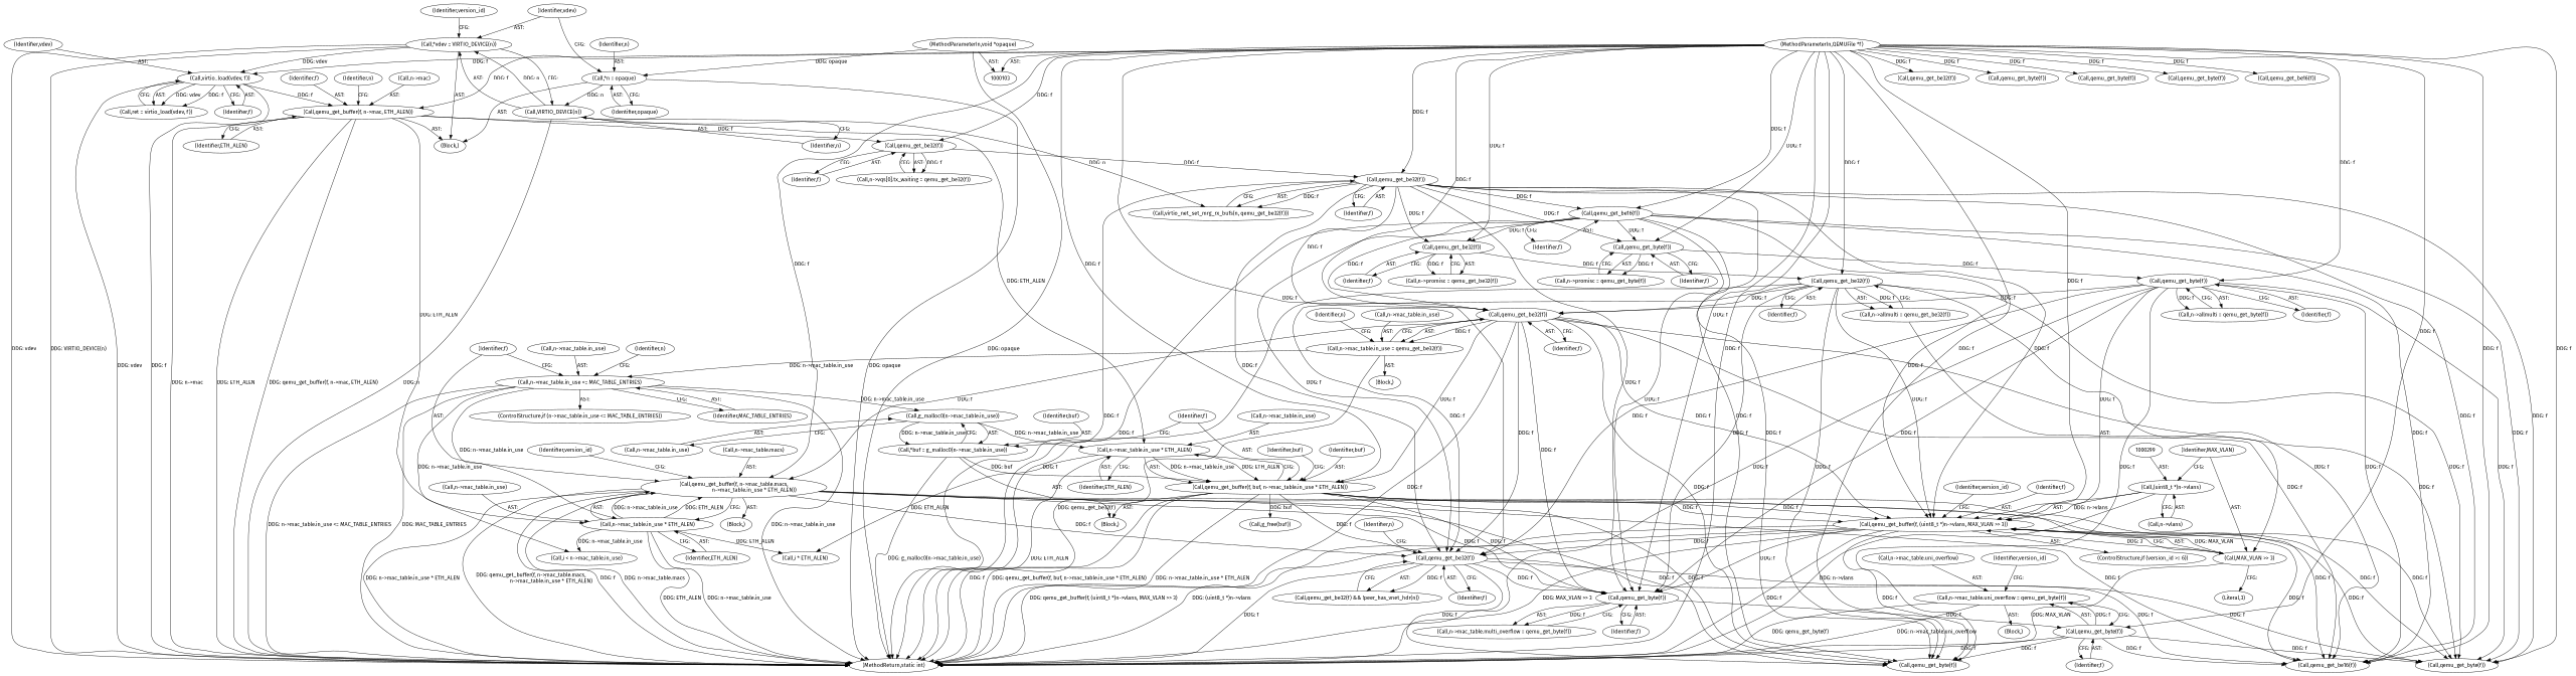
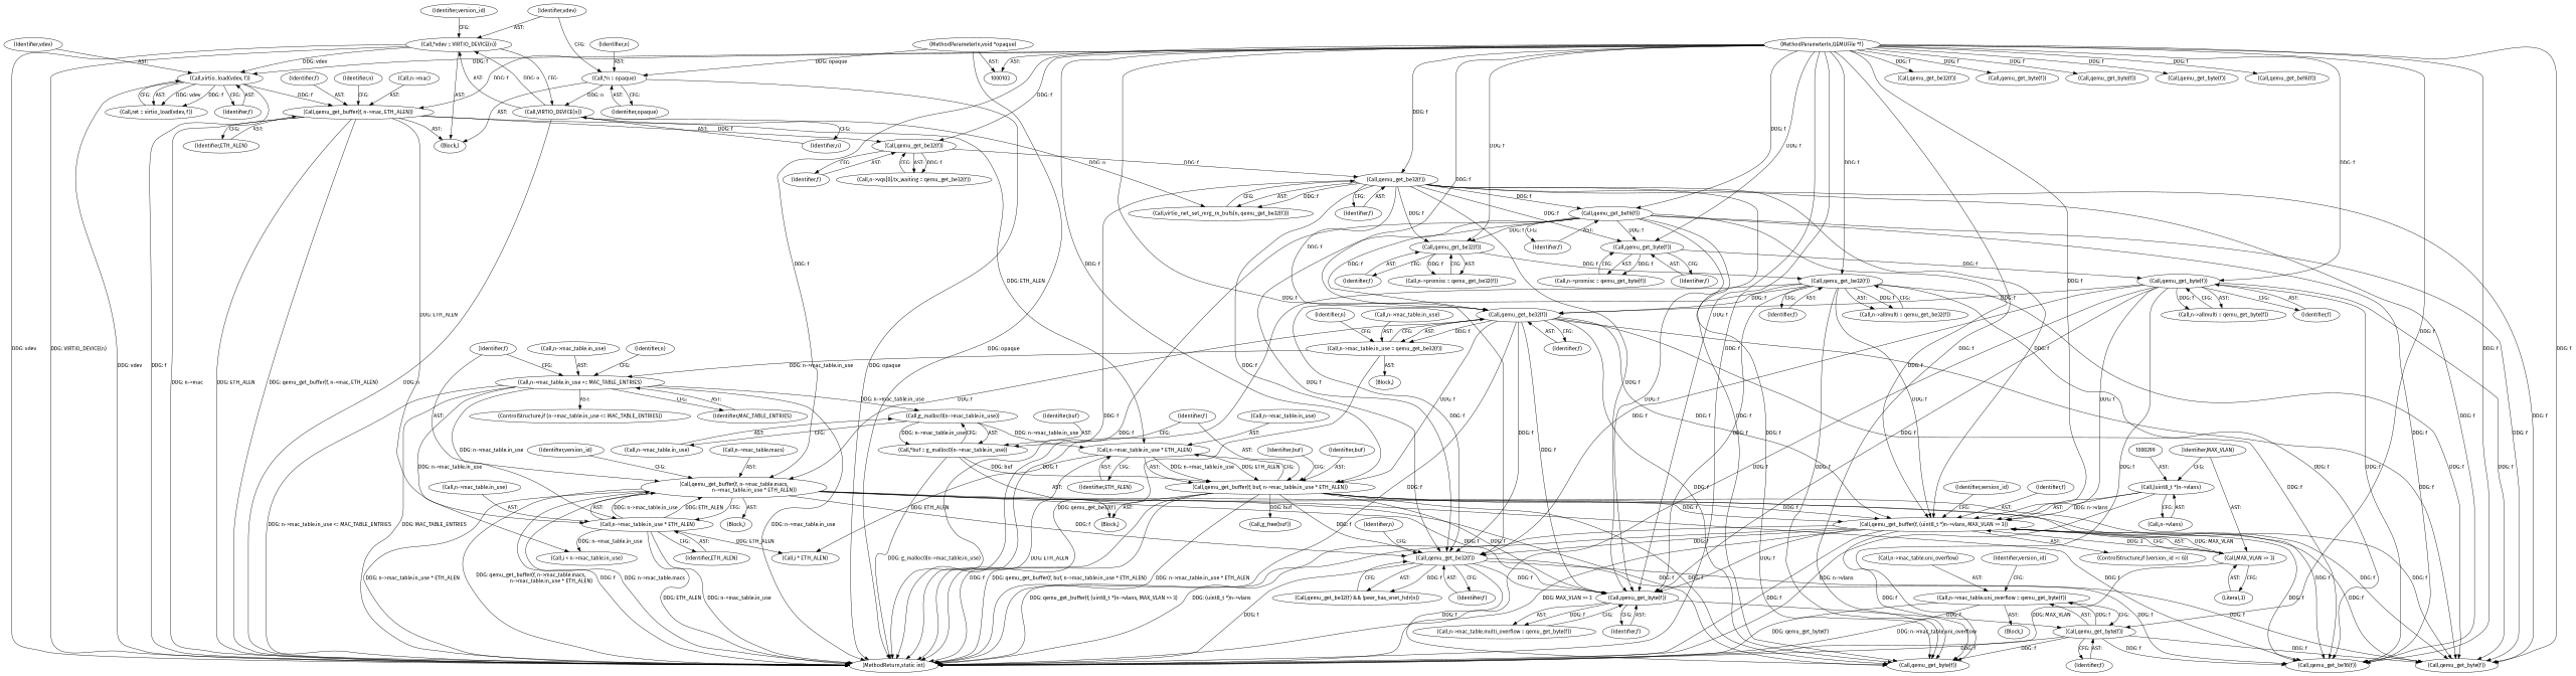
  digraph {
    fontname="Fira Sans"
    node [fontname="Fira Sans"]
    edge [fontname="Fira Sans"]
    n1 [label="(Call,n->mac_table.uni_overflow = qemu_get_byte(f))"]
    n2 [label="(Call,qemu_get_byte(f))"]
    n3 [label="(MethodReturn,static int)"]
    n4 [label="(Block,)"]
    n5 [label="(Call,qemu_get_byte(f))"]
    n6 [label="(Call,qemu_get_be16(f))"]
    n7 [label="(Identifier,f)"]
    n8 [label="(Call,qemu_get_byte(f))"]
    n9 [label="(Call,qemu_get_byte(f))"]
    n10 [label="(Call,n->mac_table.multi_overflow = qemu_get_byte(f))"]
    n11 [label="(Identifier,f)"]
    n12 [label="(Call,qemu_get_be32(f))"]
    n13 [label="(Call,qemu_get_buffer(f, (uint8_t *)n->vlans, MAX_VLAN >> 3))"]
    n14 [label="(Call,qemu_get_buffer(f, n->mac_table.macs,\n                            n->mac_table.in_use * ETH_ALEN))"]
    n15 [label="(Call,n->mac_table.in_use = qemu_get_be32(f))"]
    n16 [label="(Call,qemu_get_buffer(f, buf, n->mac_table.in_use * ETH_ALEN))"]
    n17 [label="(Call,qemu_get_be32(f))"]
    n18 [label="(Identifier,f)"]
    n19 [label="(Call,MAX_VLAN >> 3)"]
    n20 [label="(ControlStructure,if (version_id >= 6))"]
    n21 [label="(Call,n->mac_table.in_use * ETH_ALEN)"]
    n22 [label="(Block,)"]
    n23 [label="(Call,n->mac_table.in_use <= MAC_TABLE_ENTRIES)"]
    n24 [label="(Block,)"]
    n25 [label="(Call,n->mac_table.in_use * ETH_ALEN)"]
    n26 [label="(Call,g_free(buf))"]
    n27 [label="(Block,)"]
    n28 [label="(Identifier,f)"]
    n29 [label="(Call,qemu_get_be32(f) && !peer_has_vnet_hdr(n))"]
    n30 [label="(Call,qemu_get_be32(f))"]
    n31 [label="(Call,qemu_get_byte(f))"]
    n32 [label="(Call,qemu_get_be16(f))"]
    n33 [label="(Call,qemu_get_be32(f))"]
    n34 [label="(Identifier,f)"]
    n35 [label="(Call,virtio_net_set_mrg_rx_bufs(n, qemu_get_be32(f)))"]
    n36 [label="(Call,qemu_get_byte(f))"]
    n37 [label="(Call,n->promisc = qemu_get_byte(f))"]
    n38 [label="(Identifier,f)"]
    n39 [label="(Identifier,f)"]
    n40 [label="(Call,qemu_get_be32(f))"]
    n41 [label="(Identifier,f)"]
    n42 [label="(Call,n->promisc = qemu_get_be32(f))"]
    n43 [label="(Call,qemu_get_be32(f))"]
    n44 [label="(Identifier,f)"]
    n45 [label="(Call,n->vqs[0].tx_waiting = qemu_get_be32(f))"]
    n46 [label="(Call,qemu_get_buffer(f, n->mac, ETH_ALEN))"]
    n47 [label="(Identifier,ETH_ALEN)"]
    n48 [label="(Block,)"]
    n49 [label="(Call,i * ETH_ALEN)"]
    n50 [label="(Identifier,ETH_ALEN)"]
    n51 [label="(Call,i < n->mac_table.in_use)"]
    n52 [label="(Identifier,ETH_ALEN)"]
    n53 [label="(Call,virtio_load(vdev, f))"]
    n54 [label="(Call,ret = virtio_load(vdev, f))"]
    n55 [label="(Identifier,f)"]
    n56 [label="(Call,*vdev = VIRTIO_DEVICE(n))"]
    n57 [label="(Call,VIRTIO_DEVICE(n))"]
    n58 [label="(Identifier,n)"]
    n59 [label="(Call,*n = opaque)"]
    n60 [label="(Identifier,opaque)"]
    n61 [label="(MethodParameterIn,void *opaque)"]
    1000103
    n63 [label="(MethodParameterIn,QEMUFile *f)"]
    n64 [label="(Call,qemu_get_be32(f))"]
    n65 [label="(Call,qemu_get_byte(f))"]
    n66 [label="(Call,qemu_get_byte(f))"]
    n67 [label="(Call,qemu_get_byte(f))"]
    n68 [label="(Call,qemu_get_be16(f))"]
    n69 [label="(Identifier,f)"]
    n70 [label="(Call,n->allmulti = qemu_get_byte(f))"]
    n71 [label="(Identifier,f)"]
    n72 [label="(Call,n->allmulti = qemu_get_be32(f))"]
    n73 [label="(Literal,3)"]
    n74 [label="(Call,g_malloc0(n->mac_table.in_use))"]
    n75 [label="(ControlStructure,if (n->mac_table.in_use <= MAC_TABLE_ENTRIES))"]
    n76 [label="(Identifier,MAC_TABLE_ENTRIES)"]
    n77 [label="(Call,*buf = g_malloc0(n->mac_table.in_use))"]
    n78 [label="(Call,n->mac_table.in_use)"]
    n79 [label="(Call,(uint8_t *)n->vlans)"]
    n80 [label="(Call,n->vlans)"]
    n81 [label="(Identifier,n)"]
    n82 [label="(Call,n->mac_table.in_use)"]
    n83 [label="(Identifier,buf)"]
    n84 [label="(Identifier,MAX_VLAN)"]
    n85 [label="(Identifier,vdev)"]
    n86 [label="(Identifier,version_id)"]
    n87 [label="(Identifier,n)"]
    n88 [label="(Call,n->mac)"]
    n89 [label="(Identifier,f)"]
    n90 [label="(Identifier,f)"]
    n91 [label="(Identifier,version_id)"]
    n92 [label="(Call,n->mac_table.in_use)"]
    n93 [label="(Call,n->mac_table.macs)"]
    n94 [label="(Identifier,n)"]
    n95 [label="(Identifier,version_id)"]
    n96 [label="(Call,n->mac_table.in_use)"]
    n97 [label="(Identifier,n)"]
    n98 [label="(Identifier,f)"]
    n99 [label="(Identifier,version_id)"]
    n100 [label="(Identifier,buf)"]
    n101 [label="(Call,n->mac_table.uni_overflow)"]
    n102 [label="(Identifier,vdev)"]
    n103 [label="(Identifier,n)"]
    n104 [label="(Identifier,buf)"]
    n105 [label="(Call,n->mac_table.in_use)"]
    n106 [label="(Identifier,f)"]
    1000299
    n1 -> n2 [label="CFG: "]
    n1 -> n3 [label="DDG: qemu_get_byte(f)"]
    n1 -> n3 [label="DDG: n->mac_table.uni_overflow"]
    n1 -> n4 [label="AST: "]
    n2 -> n1 [label="AST: "]
    n2 -> n1 [label="DDG: f"]
    n2 -> n3 [label="DDG: f"]
    n2 -> n5 [label="DDG: f"]
    n2 -> n6 [label="DDG: f"]
    n2 -> n7 [label="CFG: "]
    n2 -> n8 [label="DDG: f"]
    n7 -> n2 [label="AST: "]
    n9 -> n2 [label="DDG: f"]
    n9 -> n10 [label="AST: "]
    n9 -> n10 [label="DDG: f"]
    n9 -> n11 [label="CFG: "]
    n10 -> n9 [label="CFG: "]
    n11 -> n9 [label="AST: "]
    n12 -> n3 [label="DDG: f"]
    n12 -> n5 [label="DDG: f"]
    n12 -> n6 [label="DDG: f"]
    n12 -> n8 [label="DDG: f"]
    n12 -> n9 [label="DDG: f"]
    n12 -> n13 [label="DDG: f"]
    n12 -> n14 [label="DDG: f"]
    n12 -> n15 [label="AST: "]
    n12 -> n15 [label="DDG: f"]
    n12 -> n16 [label="DDG: f"]
    n12 -> n17 [label="DDG: f"]
    n12 -> n18 [label="CFG: "]
    n13 -> n3 [label="DDG: (uint8_t *)n->vlans"]
    n13 -> n3 [label="DDG: qemu_get_buffer(f, (uint8_t *)n->vlans, MAX_VLAN >> 3)"]
    n13 -> n3 [label="DDG: MAX_VLAN >> 3"]
    n13 -> n3 [label="DDG: f"]
    n13 -> n5 [label="DDG: f"]
    n13 -> n6 [label="DDG: f"]
    n13 -> n8 [label="DDG: f"]
    n13 -> n9 [label="DDG: f"]
    n13 -> n17 [label="DDG: f"]
    n13 -> n19 [label="CFG: "]
    n13 -> n20 [label="AST: "]
    n14 -> n3 [label="DDG: n->mac_table.in_use * ETH_ALEN"]
    n14 -> n3 [label="DDG: qemu_get_buffer(f, n->mac_table.macs,\n                            n->mac_table.in_use * ETH_ALEN)"]
    n14 -> n3 [label="DDG: n->mac_table.macs"]
    n14 -> n3 [label="DDG: f"]
    n14 -> n5 [label="DDG: f"]
    n14 -> n6 [label="DDG: f"]
    n14 -> n8 [label="DDG: f"]
    n14 -> n9 [label="DDG: f"]
    n14 -> n13 [label="DDG: f"]
    n14 -> n17 [label="DDG: f"]
    n14 -> n21 [label="CFG: "]
    n14 -> n22 [label="AST: "]
    n15 -> n3 [label="DDG: qemu_get_be32(f)"]
    n15 -> n12 [label="CFG: "]
    n15 -> n23 [label="DDG: n->mac_table.in_use"]
    n15 -> n24 [label="AST: "]
    n16 -> n3 [label="DDG: qemu_get_buffer(f, buf, n->mac_table.in_use * ETH_ALEN)"]
    n16 -> n3 [label="DDG: n->mac_table.in_use * ETH_ALEN"]
    n16 -> n3 [label="DDG: f"]
    n16 -> n5 [label="DDG: f"]
    n16 -> n6 [label="DDG: f"]
    n16 -> n8 [label="DDG: f"]
    n16 -> n9 [label="DDG: f"]
    n16 -> n13 [label="DDG: f"]
    n16 -> n17 [label="DDG: f"]
    n16 -> n25 [label="CFG: "]
    n16 -> n26 [label="DDG: buf"]
    n16 -> n27 [label="AST: "]
    n17 -> n3 [label="DDG: f"]
    n17 -> n5 [label="DDG: f"]
    n17 -> n6 [label="DDG: f"]
    n17 -> n8 [label="DDG: f"]
    n17 -> n9 [label="DDG: f"]
    n17 -> n28 [label="CFG: "]
    n17 -> n29 [label="AST: "]
    n17 -> n29 [label="DDG: f"]
    n18 -> n12 [label="AST: "]
    n19 -> n3 [label="DDG: MAX_VLAN"]
    n19 -> n13 [label="AST: "]
    n19 -> n13 [label="DDG: MAX_VLAN"]
    n19 -> n13 [label="DDG: 3"]
    n19 -> n73 [label="CFG: "]
    n21 -> n3 [label="DDG: n->mac_table.in_use"]
    n21 -> n3 [label="DDG: ETH_ALEN"]
    n21 -> n14 [label="AST: "]
    n21 -> n14 [label="DDG: n->mac_table.in_use"]
    n21 -> n14 [label="DDG: ETH_ALEN"]
    n21 -> n49 [label="DDG: ETH_ALEN"]
    n21 -> n50 [label="CFG: "]
    n21 -> n51 [label="DDG: n->mac_table.in_use"]
    n23 -> n3 [label="DDG: n->mac_table.in_use <= MAC_TABLE_ENTRIES"]
    n23 -> n3 [label="DDG: MAC_TABLE_ENTRIES"]
    n23 -> n3 [label="DDG: n->mac_table.in_use"]
    n23 -> n21 [label="DDG: n->mac_table.in_use"]
    n23 -> n51 [label="DDG: n->mac_table.in_use"]
    n23 -> n74 [label="DDG: n->mac_table.in_use"]
    n23 -> n75 [label="AST: "]
    n23 -> n76 [label="CFG: "]
    n25 -> n3 [label="DDG: ETH_ALEN"]
    n25 -> n16 [label="AST: "]
    n25 -> n16 [label="DDG: n->mac_table.in_use"]
    n25 -> n16 [label="DDG: ETH_ALEN"]
    n25 -> n49 [label="DDG: ETH_ALEN"]
    n25 -> n52 [label="CFG: "]
    n28 -> n17 [label="AST: "]
    n29 -> n17 [label="CFG: "]
    n30 -> n3 [label="DDG: f"]
    n30 -> n5 [label="DDG: f"]
    n30 -> n6 [label="DDG: f"]
    n30 -> n8 [label="DDG: f"]
    n30 -> n9 [label="DDG: f"]
    n30 -> n12 [label="DDG: f"]
    n30 -> n13 [label="DDG: f"]
    n30 -> n17 [label="DDG: f"]
    n30 -> n31 [label="DDG: f"]
    n30 -> n32 [label="DDG: f"]
    n30 -> n33 [label="DDG: f"]
    n30 -> n34 [label="CFG: "]
    n30 -> n35 [label="AST: "]
    n30 -> n35 [label="DDG: f"]
    n31 -> n36 [label="DDG: f"]
    n31 -> n37 [label="AST: "]
    n31 -> n37 [label="DDG: f"]
    n31 -> n38 [label="CFG: "]
    n32 -> n3 [label="DDG: f"]
    n32 -> n5 [label="DDG: f"]
    n32 -> n6 [label="DDG: f"]
    n32 -> n8 [label="DDG: f"]
    n32 -> n9 [label="DDG: f"]
    n32 -> n12 [label="DDG: f"]
    n32 -> n13 [label="DDG: f"]
    n32 -> n17 [label="DDG: f"]
    n32 -> n31 [label="DDG: f"]
    n32 -> n33 [label="DDG: f"]
    n32 -> n39 [label="CFG: "]
    n33 -> n40 [label="DDG: f"]
    n33 -> n41 [label="CFG: "]
    n33 -> n42 [label="AST: "]
    n33 -> n42 [label="DDG: f"]
    n34 -> n30 [label="AST: "]
    n35 -> n30 [label="CFG: "]
    n36 -> n3 [label="DDG: f"]
    n36 -> n5 [label="DDG: f"]
    n36 -> n6 [label="DDG: f"]
    n36 -> n8 [label="DDG: f"]
    n36 -> n9 [label="DDG: f"]
    n36 -> n12 [label="DDG: f"]
    n36 -> n13 [label="DDG: f"]
    n36 -> n17 [label="DDG: f"]
    n36 -> n69 [label="CFG: "]
    n36 -> n70 [label="AST: "]
    n36 -> n70 [label="DDG: f"]
    n37 -> n31 [label="CFG: "]
    n38 -> n31 [label="AST: "]
    n39 -> n32 [label="AST: "]
    n40 -> n3 [label="DDG: f"]
    n40 -> n5 [label="DDG: f"]
    n40 -> n6 [label="DDG: f"]
    n40 -> n8 [label="DDG: f"]
    n40 -> n9 [label="DDG: f"]
    n40 -> n12 [label="DDG: f"]
    n40 -> n13 [label="DDG: f"]
    n40 -> n17 [label="DDG: f"]
    n40 -> n71 [label="CFG: "]
    n40 -> n72 [label="AST: "]
    n40 -> n72 [label="DDG: f"]
    n41 -> n33 [label="AST: "]
    n42 -> n33 [label="CFG: "]
    n43 -> n30 [label="DDG: f"]
    n43 -> n44 [label="CFG: "]
    n43 -> n45 [label="AST: "]
    n43 -> n45 [label="DDG: f"]
    n44 -> n43 [label="AST: "]
    n45 -> n43 [label="CFG: "]
    n46 -> n3 [label="DDG: qemu_get_buffer(f, n->mac, ETH_ALEN)"]
    n46 -> n3 [label="DDG: n->mac"]
    n46 -> n3 [label="DDG: ETH_ALEN"]
    n46 -> n21 [label="DDG: ETH_ALEN"]
    n46 -> n25 [label="DDG: ETH_ALEN"]
    n46 -> n43 [label="DDG: f"]
    n46 -> n47 [label="CFG: "]
    n46 -> n48 [label="AST: "]
    n47 -> n46 [label="AST: "]
    n50 -> n21 [label="AST: "]
    n52 -> n25 [label="AST: "]
    n53 -> n3 [label="DDG: vdev"]
    n53 -> n3 [label="DDG: f"]
    n53 -> n46 [label="DDG: f"]
    n53 -> n54 [label="AST: "]
    n53 -> n54 [label="DDG: vdev"]
    n53 -> n54 [label="DDG: f"]
    n53 -> n55 [label="CFG: "]
    n54 -> n53 [label="CFG: "]
    n55 -> n53 [label="AST: "]
    n56 -> n3 [label="DDG: vdev"]
    n56 -> n3 [label="DDG: VIRTIO_DEVICE(n)"]
    n56 -> n48 [label="AST: "]
    n56 -> n53 [label="DDG: vdev"]
    n56 -> n57 [label="CFG: "]
    n57 -> n3 [label="DDG: n"]
    n57 -> n35 [label="DDG: n"]
    n57 -> n56 [label="AST: "]
    n57 -> n56 [label="DDG: n"]
    n57 -> n58 [label="CFG: "]
    n58 -> n57 [label="AST: "]
    n59 -> n3 [label="DDG: opaque"]
    n59 -> n48 [label="AST: "]
    n59 -> n57 [label="DDG: n"]
    n59 -> n60 [label="CFG: "]
    n60 -> n59 [label="AST: "]
    n61 -> n3 [label="DDG: opaque"]
    n61 -> n59 [label="DDG: opaque"]
    n61 -> 1000103 [label="AST: "]
    n63 -> n2 [label="DDG: f"]
    n63 -> n3 [label="DDG: f"]
    n63 -> n5 [label="DDG: f"]
    n63 -> n6 [label="DDG: f"]
    n63 -> n8 [label="DDG: f"]
    n63 -> n9 [label="DDG: f"]
    n63 -> n12 [label="DDG: f"]
    n63 -> n13 [label="DDG: f"]
    n63 -> n14 [label="DDG: f"]
    n63 -> n16 [label="DDG: f"]
    n63 -> n17 [label="DDG: f"]
    n63 -> n30 [label="DDG: f"]
    n63 -> n31 [label="DDG: f"]
    n63 -> n32 [label="DDG: f"]
    n63 -> n33 [label="DDG: f"]
    n63 -> n36 [label="DDG: f"]
    n63 -> n40 [label="DDG: f"]
    n63 -> n43 [label="DDG: f"]
    n63 -> n46 [label="DDG: f"]
    n63 -> n53 [label="DDG: f"]
    n63 -> 1000103 [label="AST: "]
    n63 -> n64 [label="DDG: f"]
    n63 -> n65 [label="DDG: f"]
    n63 -> n66 [label="DDG: f"]
    n63 -> n67 [label="DDG: f"]
    n63 -> n68 [label="DDG: f"]
    n69 -> n36 [label="AST: "]
    n70 -> n36 [label="CFG: "]
    n71 -> n40 [label="AST: "]
    n72 -> n40 [label="CFG: "]
-   n72 -> n19 [label="AST: "]
+   n73 -> n19 [label="AST: "]
    n74 -> n25 [label="DDG: n->mac_table.in_use"]
    n74 -> n77 [label="AST: "]
    n74 -> n77 [label="DDG: n->mac_table.in_use"]
    n74 -> n78 [label="CFG: "]
    n76 -> n23 [label="AST: "]
    n77 -> n3 [label="DDG: g_malloc0(n->mac_table.in_use)"]
    n77 -> n16 [label="DDG: buf"]
    n77 -> n27 [label="AST: "]
    n77 -> n74 [label="CFG: "]
    n78 -> n74 [label="AST: "]
    n79 -> n3 [label="DDG: n->vlans"]
    n79 -> n13 [label="AST: "]
    n79 -> n13 [label="DDG: n->vlans"]
    n79 -> n80 [label="CFG: "]
    n80 -> n79 [label="AST: "]
    n81 -> n46 [label="CFG: "]
    n82 -> n15 [label="AST: "]
    n83 -> n16 [label="CFG: "]
    n84 -> n19 [label="AST: "]
    n84 -> n79 [label="CFG: "]
    n85 -> n56 [label="AST: "]
    n85 -> n59 [label="CFG: "]
    n86 -> n56 [label="CFG: "]
    n87 -> n23 [label="CFG: "]
    n88 -> n46 [label="AST: "]
    n89 -> n13 [label="AST: "]
    n90 -> n46 [label="AST: "]
    n91 -> n13 [label="CFG: "]
    n92 -> n25 [label="AST: "]
    n93 -> n14 [label="AST: "]
    n94 -> n15 [label="CFG: "]
    n95 -> n14 [label="CFG: "]
    n96 -> n23 [label="AST: "]
    n97 -> n59 [label="AST: "]
    n98 -> n14 [label="AST: "]
    n98 -> n23 [label="CFG: "]
    n99 -> n1 [label="CFG: "]
    n100 -> n77 [label="AST: "]
    n101 -> n1 [label="AST: "]
    n102 -> n53 [label="AST: "]
    n103 -> n17 [label="CFG: "]
    n104 -> n16 [label="AST: "]
    n105 -> n21 [label="AST: "]
    n106 -> n16 [label="AST: "]
    n106 -> n77 [label="CFG: "]
    1000299 -> n79 [label="AST: "]
  }
